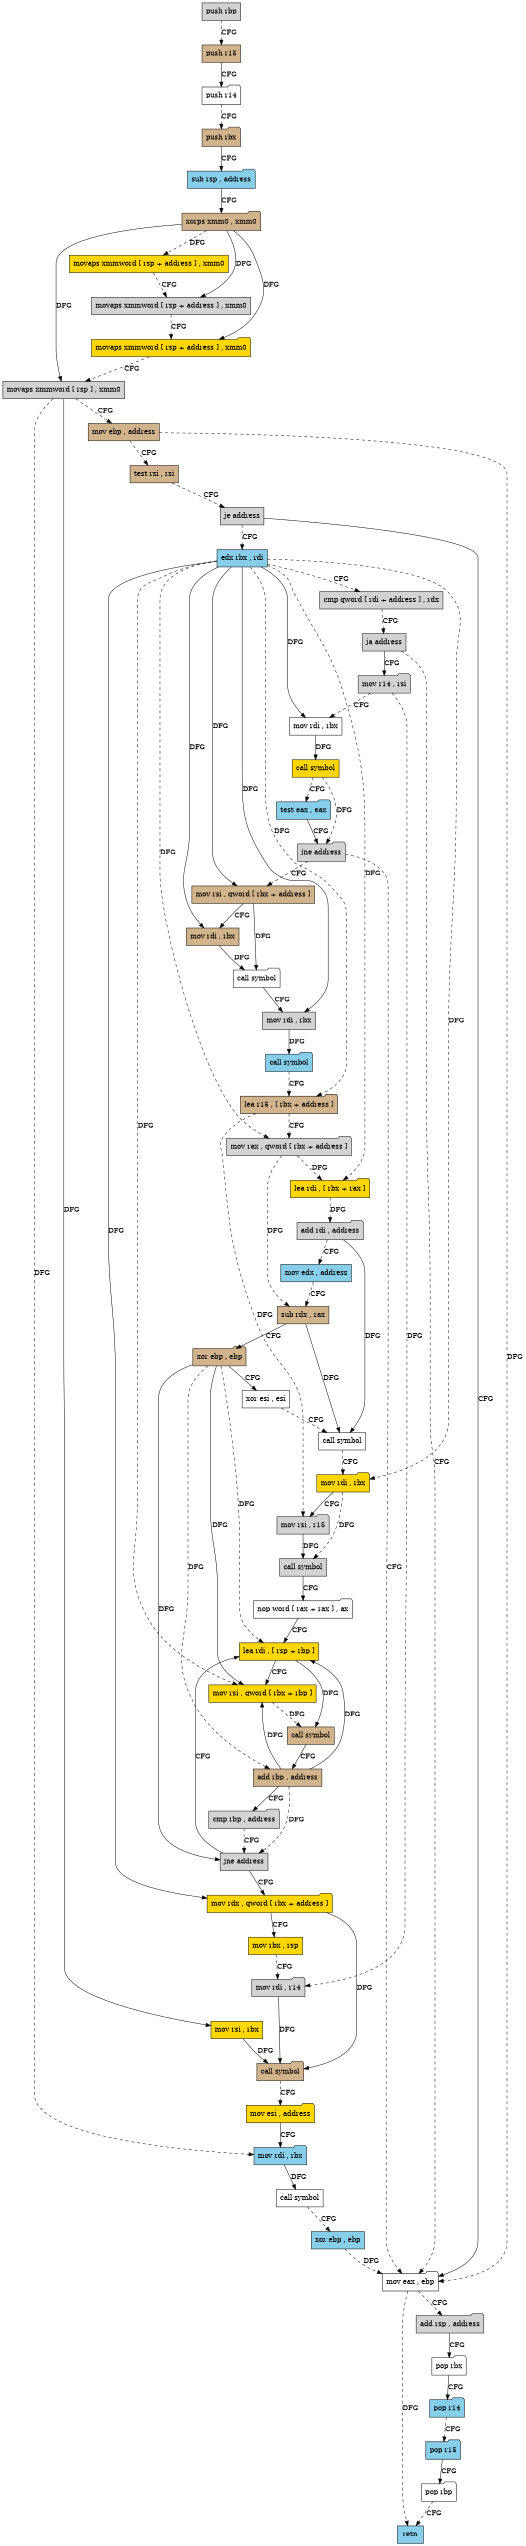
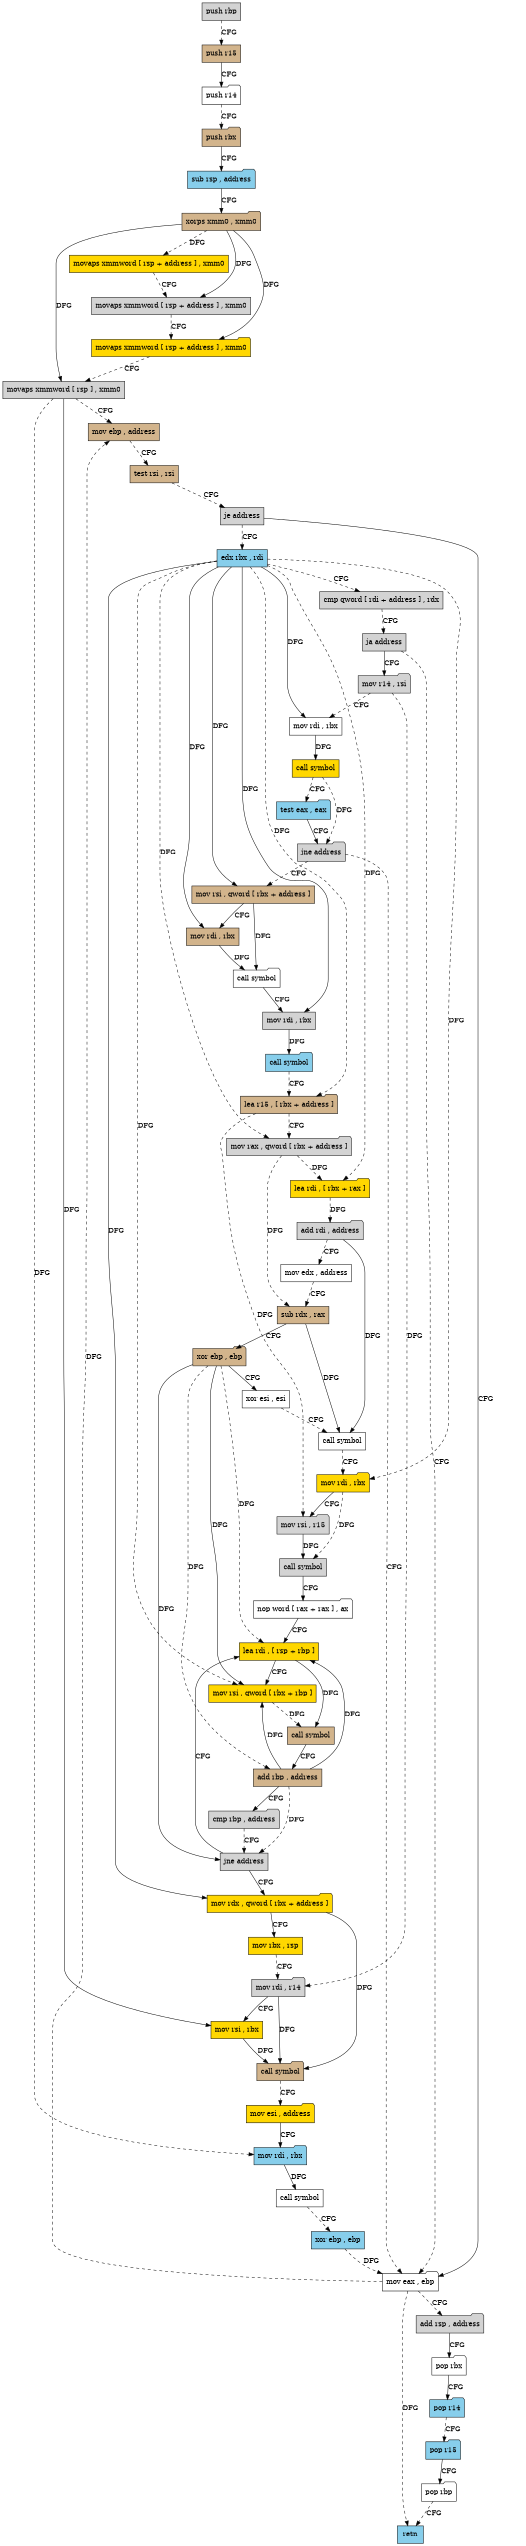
  digraph {
    node [fillcolor=lightgrey shape=box style=filled]
    edge [style=dashed]
    n1 [label="push rbp"]
    n2 [fillcolor=tan label="push r15"]
    n3 [fillcolor=white label="push r14" shape=folder]
    n4 [fillcolor=tan label="push rbx" shape=folder]
    n5 [fillcolor=skyblue label="sub rsp , address" shape=folder]
    n6 [fillcolor=tan label="xorps xmm0 , xmm0" shape=folder]
    n7 [fillcolor=gold label="movaps xmmword [ rsp + address ] , xmm0"]
    n8 [label="movaps xmmword [ rsp + address ] , xmm0"]
    n9 [fillcolor=gold label="movaps xmmword [ rsp + address ] , xmm0" shape=folder]
    n10 [label="movaps xmmword [ rsp ] , xmm0"]
    n11 [fillcolor=tan label="mov ebp , address"]
    n12 [fillcolor=gold label="mov rsi , rbx"]
    n13 [fillcolor=skyblue label="mov rdi , rbx" shape=folder]
    n14 [fillcolor=tan label="test rsi , rsi"]
    n15 [fillcolor=white label="mov eax , ebp" shape=folder]
    n16 [fillcolor=tan label="call symbol" shape=folder]
    n17 [fillcolor=white label="call symbol"]
    n18 [label="je address"]
    n19 [label="add rsp , address" shape=folder]
    n20 [fillcolor=skyblue label=retn]
    n21 [fillcolor=skyblue label="edx rbx , rdi"]
    n22 [label="cmp qword [ rdi + address ] , rdx"]
    n23 [fillcolor=white label="mov rdi , rbx"]
    n24 [fillcolor=tan label="mov rsi , qword [ rbx + address ]"]
    n25 [fillcolor=tan label="mov rdi , rbx"]
    n26 [label="mov rdi , rbx"]
    n27 [fillcolor=tan label="lea r15 , [ rbx + address ]" shape=folder]
    n28 [label="mov rax , qword [ rbx + address ]" shape=folder]
    n29 [fillcolor=gold label="lea rdi , [ rbx + rax ]" shape=folder]
    n30 [fillcolor=gold label="mov rdi , rbx" shape=folder]
    n31 [fillcolor=gold label="mov rsi , qword [ rbx + rbp ]"]
    n32 [fillcolor=gold label="mov rdx , qword [ rbx + address ]" shape=folder]
    n33 [fillcolor=white label="pop rbx" shape=folder]
    n34 [label="ja address"]
    n35 [fillcolor=gold label="call symbol"]
    n36 [fillcolor=white label="call symbol" shape=folder]
    n37 [fillcolor=skyblue label="call symbol" shape=folder]
    n38 [label="mov rsi , r15" shape=folder]
    n39 [fillcolor=tan label="sub rdx , rax"]
    n40 [label="add rdi , address" shape=folder]
    n41 [label="call symbol"]
    n42 [fillcolor=tan label="call symbol"]
    n43 [fillcolor=gold label="mov rbx , rsp"]
    n44 [fillcolor=skyblue label="pop r14" shape=folder]
    n45 [fillcolor=skyblue label="pop r15" shape=folder]
    n46 [fillcolor=white label="pop rbp" shape=folder]
    n47 [label="mov r14 , rsi" shape=folder]
    n48 [label="mov rdi , r14" shape=folder]
    n49 [fillcolor=skyblue label="test eax , eax" shape=folder]
    n50 [label="jne address" shape=folder]
    n51 [fillcolor=white label="call symbol"]
    n52 [fillcolor=tan label="xor ebp , ebp" shape=folder]
-   n53 [fillcolor=skyblue label="mov edx , address"]
+   n53 [fillcolor=white label="mov edx , address"]
    n54 [fillcolor=white label="xor esi , esi"]
    n55 [fillcolor=gold label="lea rdi , [ rsp + rbp ]"]
    n56 [fillcolor=tan label="add rbp , address"]
    n57 [label="jne address"]
    n58 [label="cmp rbp , address" shape=folder]
    n59 [fillcolor=white label="nop word [ rax + rax ] , ax" shape=folder]
    n60 [fillcolor=gold label="mov esi , address" shape=folder]
    n61 [fillcolor=skyblue label="xor ebp , ebp"]
    n1 -> n2 [label=CFG]
    n2 -> n3 [label=CFG style=solid]
    n3 -> n4 [label=CFG]
    n4 -> n5 [label=CFG style=solid]
    n5 -> n6 [label=CFG style=solid]
    n6 -> n7 [label=DFG]
    n6 -> n8 [label=DFG style=solid]
    n6 -> n9 [label=DFG style=solid]
    n6 -> n10 [label=DFG style=solid]
    n7 -> n8 [label=CFG]
    n8 -> n9 [label=CFG]
    n9 -> n10 [label=CFG]
    n10 -> n11 [label=CFG]
    n10 -> n12 [label=DFG style=solid]
    n10 -> n13 [label=DFG]
    n11 -> n14 [label=CFG]
-   n11 -> n15 [label=DFG]
+   n15 -> n11 [label=DFG]
    n12 -> n16 [label=DFG style=solid]
    n13 -> n17 [label=DFG style=solid]
    n14 -> n18 [label=CFG]
    n15 -> n19 [label=CFG]
    n15 -> n20 [label=DFG]
    n16 -> n60 [label=CFG]
    n17 -> n61 [label=CFG]
    n18 -> n15 [label=CFG style=solid]
    n18 -> n21 [label=CFG]
    n19 -> n33 [label=CFG style=solid]
    n21 -> n22 [label=CFG]
    n21 -> n23 [label=DFG style=solid]
    n21 -> n24 [label=DFG style=solid]
    n21 -> n25 [label=DFG style=solid]
    n21 -> n26 [label=DFG style=solid]
    n21 -> n27 [label=DFG]
    n21 -> n28 [label=DFG]
    n21 -> n29 [label=DFG]
    n21 -> n30 [label=DFG]
    n21 -> n31 [label=DFG]
    n21 -> n32 [label=DFG style=solid]
    n22 -> n34 [label=CFG]
    n23 -> n35 [label=DFG style=solid]
    n24 -> n25 [label=CFG style=solid]
    n24 -> n36 [label=DFG style=solid]
    n25 -> n36 [label=DFG style=solid]
    n26 -> n37 [label=DFG style=solid]
    n27 -> n28 [label=CFG]
    n27 -> n38 [label=DFG]
    n28 -> n29 [label=DFG]
    n28 -> n39 [label=DFG]
    n29 -> n40 [label=DFG]
    n30 -> n38 [label=CFG style=solid]
    n30 -> n41 [label=DFG]
    n31 -> n42 [label=DFG]
    n32 -> n16 [label=DFG style=solid]
    n32 -> n43 [label=CFG style=solid]
    n33 -> n44 [label=CFG style=solid]
    n34 -> n15 [label=CFG]
    n34 -> n47 [label=CFG style=solid]
    n35 -> n49 [label=CFG]
    n35 -> n50 [label=DFG]
    n36 -> n26 [label=CFG style=solid]
    n37 -> n27 [label=CFG]
    n38 -> n41 [label=DFG style=solid]
    n39 -> n51 [label=DFG style=solid]
    n39 -> n52 [label=CFG style=solid]
    n40 -> n51 [label=DFG style=solid]
    n40 -> n53 [label=CFG]
    n41 -> n59 [label=CFG style=solid]
    n42 -> n56 [label=CFG style=solid]
    n43 -> n48 [label=CFG]
    n44 -> n45 [label=CFG]
    n45 -> n46 [label=CFG style=solid]
    n46 -> n20 [label=CFG]
    n47 -> n23 [label=CFG]
    n47 -> n48 [label=DFG]
+   n48 -> n12 [label=CFG style=solid]
    n48 -> n16 [label=DFG style=solid]
    n49 -> n50 [label=CFG style=solid]
    n50 -> n15 [label=CFG]
    n50 -> n24 [label=CFG]
    n51 -> n30 [label=CFG]
    n52 -> n31 [label=DFG style=solid]
    n52 -> n54 [label=CFG style=solid]
    n52 -> n55 [label=DFG]
    n52 -> n56 [label=DFG]
    n52 -> n57 [label=DFG style=solid]
    n53 -> n39 [label=CFG]
    n54 -> n51 [label=CFG]
    n55 -> n31 [label=CFG style=solid]
    n55 -> n42 [label=DFG style=solid]
    n56 -> n31 [label=DFG style=solid]
    n56 -> n55 [label=DFG style=solid]
    n56 -> n57 [label=DFG]
    n56 -> n58 [label=CFG style=solid]
    n57 -> n32 [label=CFG style=solid]
    n57 -> n55 [label=CFG style=solid]
    n58 -> n57 [label=CFG]
    n59 -> n55 [label=CFG style=solid]
    n60 -> n13 [label=CFG style=solid]
    n61 -> n15 [label=DFG]
  }
